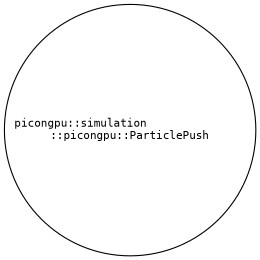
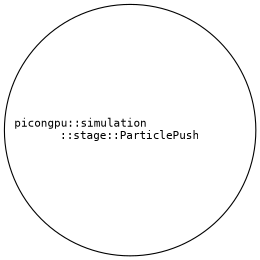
  digraph {
    rankdir=LR
    fontname="DejaVu Sans Mono"
-   n1 [color=black fillcolor=white fontname="DejaVu Sans Mono" fontsize=10 height=0.2 label="picongpu::simulation\l::picongpu::ParticlePush" shape=circle style=filled width=0.4]
+   n1 [color=black fillcolor=white fontname="DejaVu Sans Mono" fontsize=10 height=0.2 label="picongpu::simulation\l::stage::ParticlePush" shape=circle style=filled width=0.4]
  }
